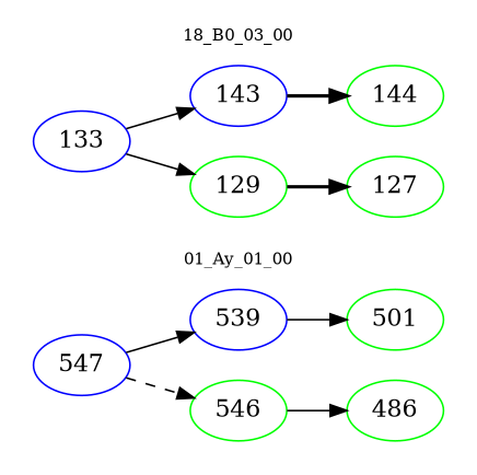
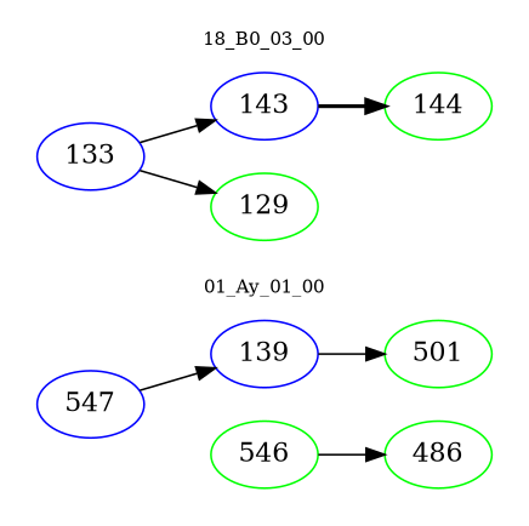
  digraph {
    rankdir=LR
    node [color=green]
    edge [color=black style=solid]
    n1 [color=blue label=547]
    n2 [label=546]
-   n3 [color=blue label=539]
+   n3 [color=blue label=139]
    n4 [label=486]
    n5 [label=501]
    n6 [color=blue label=133]
    n7 [label=129]
    n8 [color=blue label=143]
-   n9 [label=127]
    n10 [label=144]
    subgraph cluster_1 {
      color=white
      fontsize=10
      label="01_Ay_01_00"
      n1
      n2
      n3
      n4
      n5
    }
    subgraph cluster_2 {
      color=white
      fontsize=10
      label="18_B0_03_00"
      n6
      n7
      n8
-     n9
      n10
    }
-   n1 -> n2 [style=dashed]
    n1 -> n3
    n2 -> n4
    n3 -> n5
    n6 -> n7
    n6 -> n8
-   n7 -> n9 [style=bold]
    n8 -> n10 [style=bold]
  }
